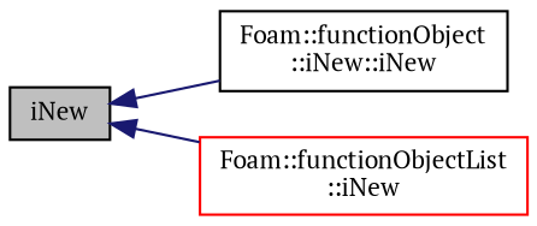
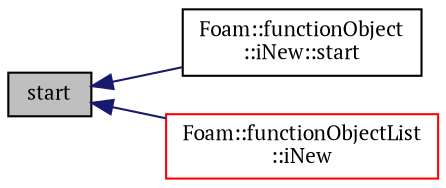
  digraph {
    fontname="PT Serif"
    rankdir=LR
    node [color=black fontname="PT Serif" fontsize=10 shape=record]
    edge [color=midnightblue dir=back fontname="PT Serif" fontsize=10 labelfontname=Helvetica labelfontsize=10 style=solid]
-   n1 [fillcolor=grey75 fontcolor=black height=0.2 label=iNew style=filled width=0.4]
-   n2 [height=0.2 label="Foam::functionObject\l::iNew::iNew" width=0.4]
+   n1 [fillcolor=grey75 fontcolor=black height=0.2 label=start style=filled width=0.4]
+   n2 [height=0.2 label="Foam::functionObject\l::iNew::start" width=0.4]
    n3 [color=red height=0.2 label="Foam::functionObjectList\l::iNew" width=0.4]
    n1 -> n2
    n1 -> n3
  }
